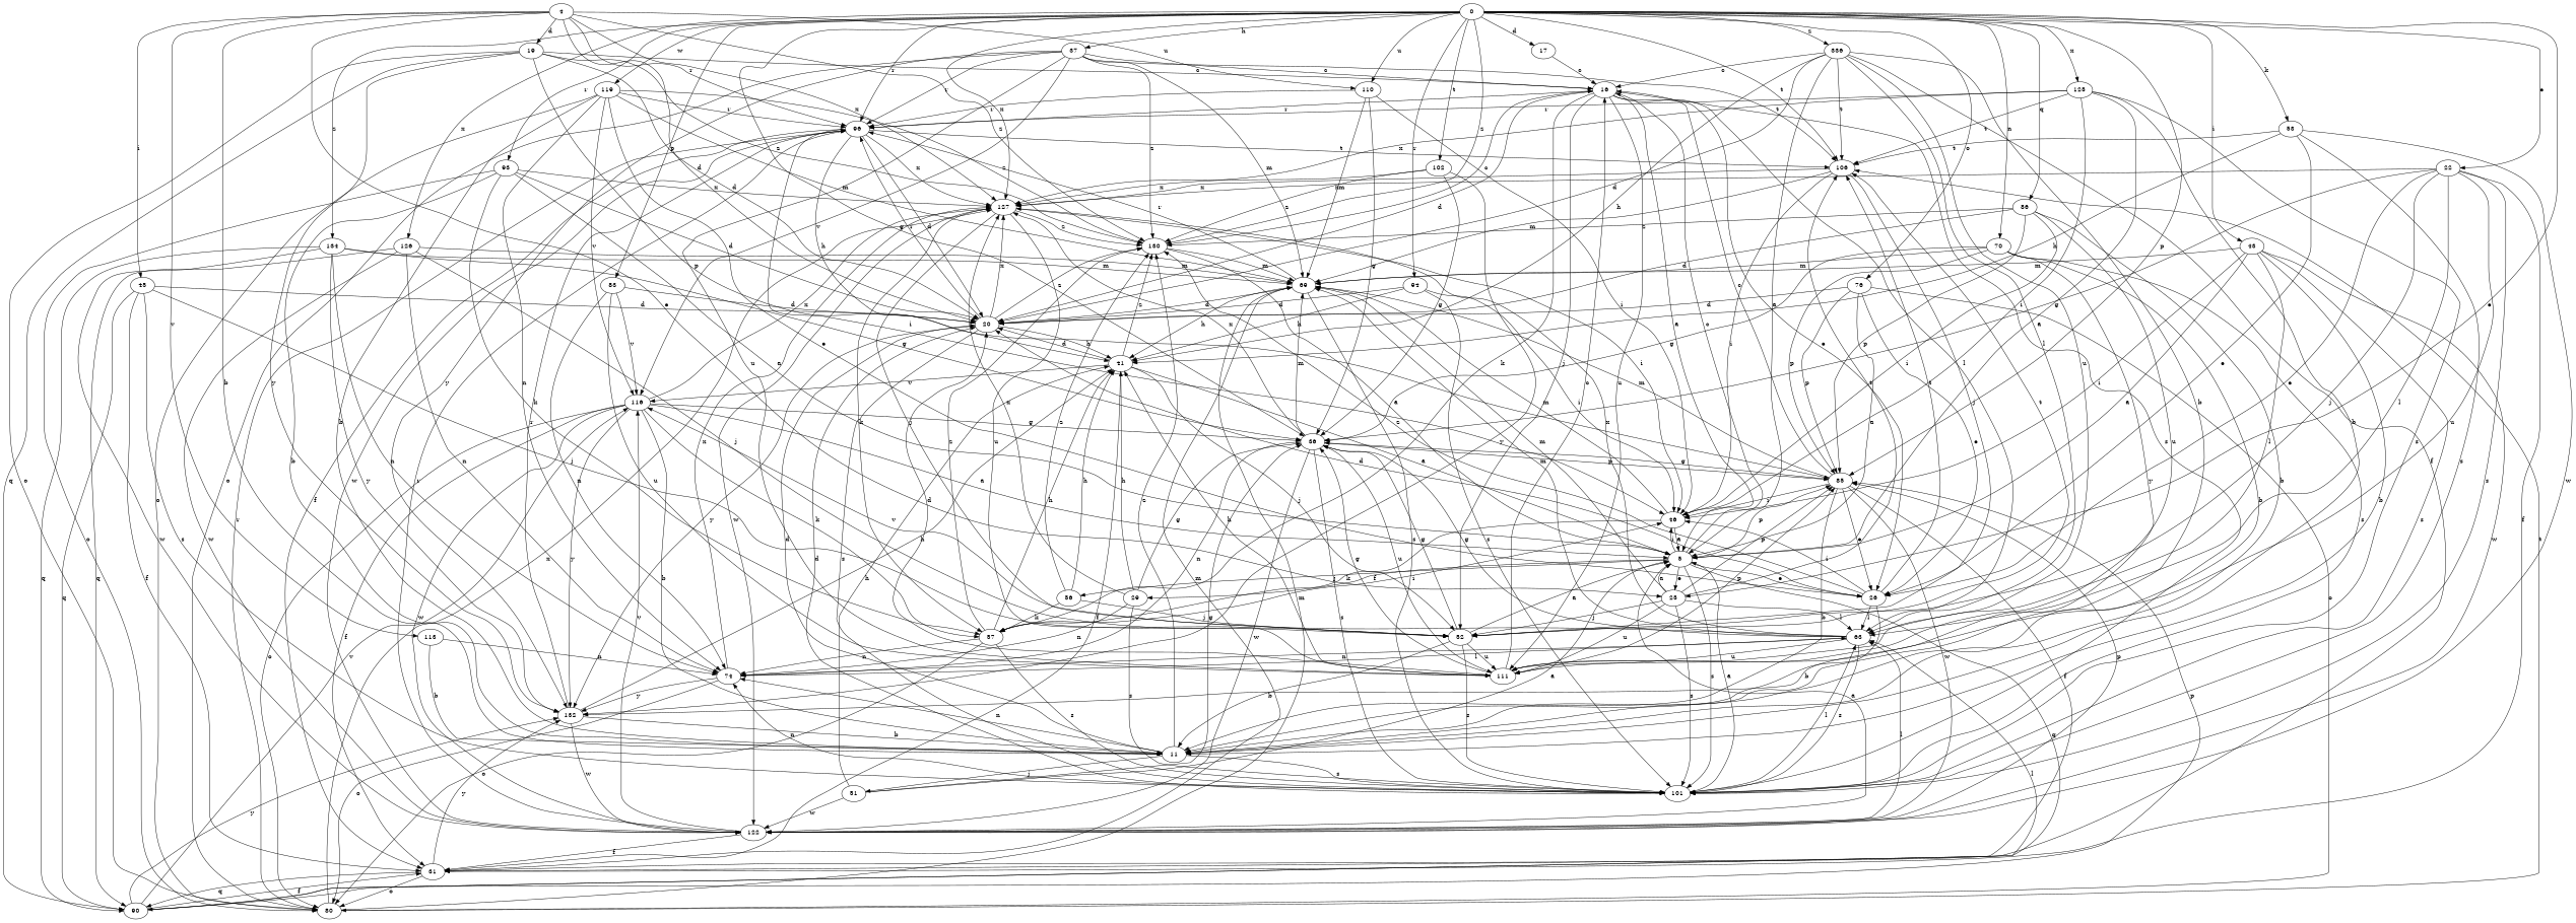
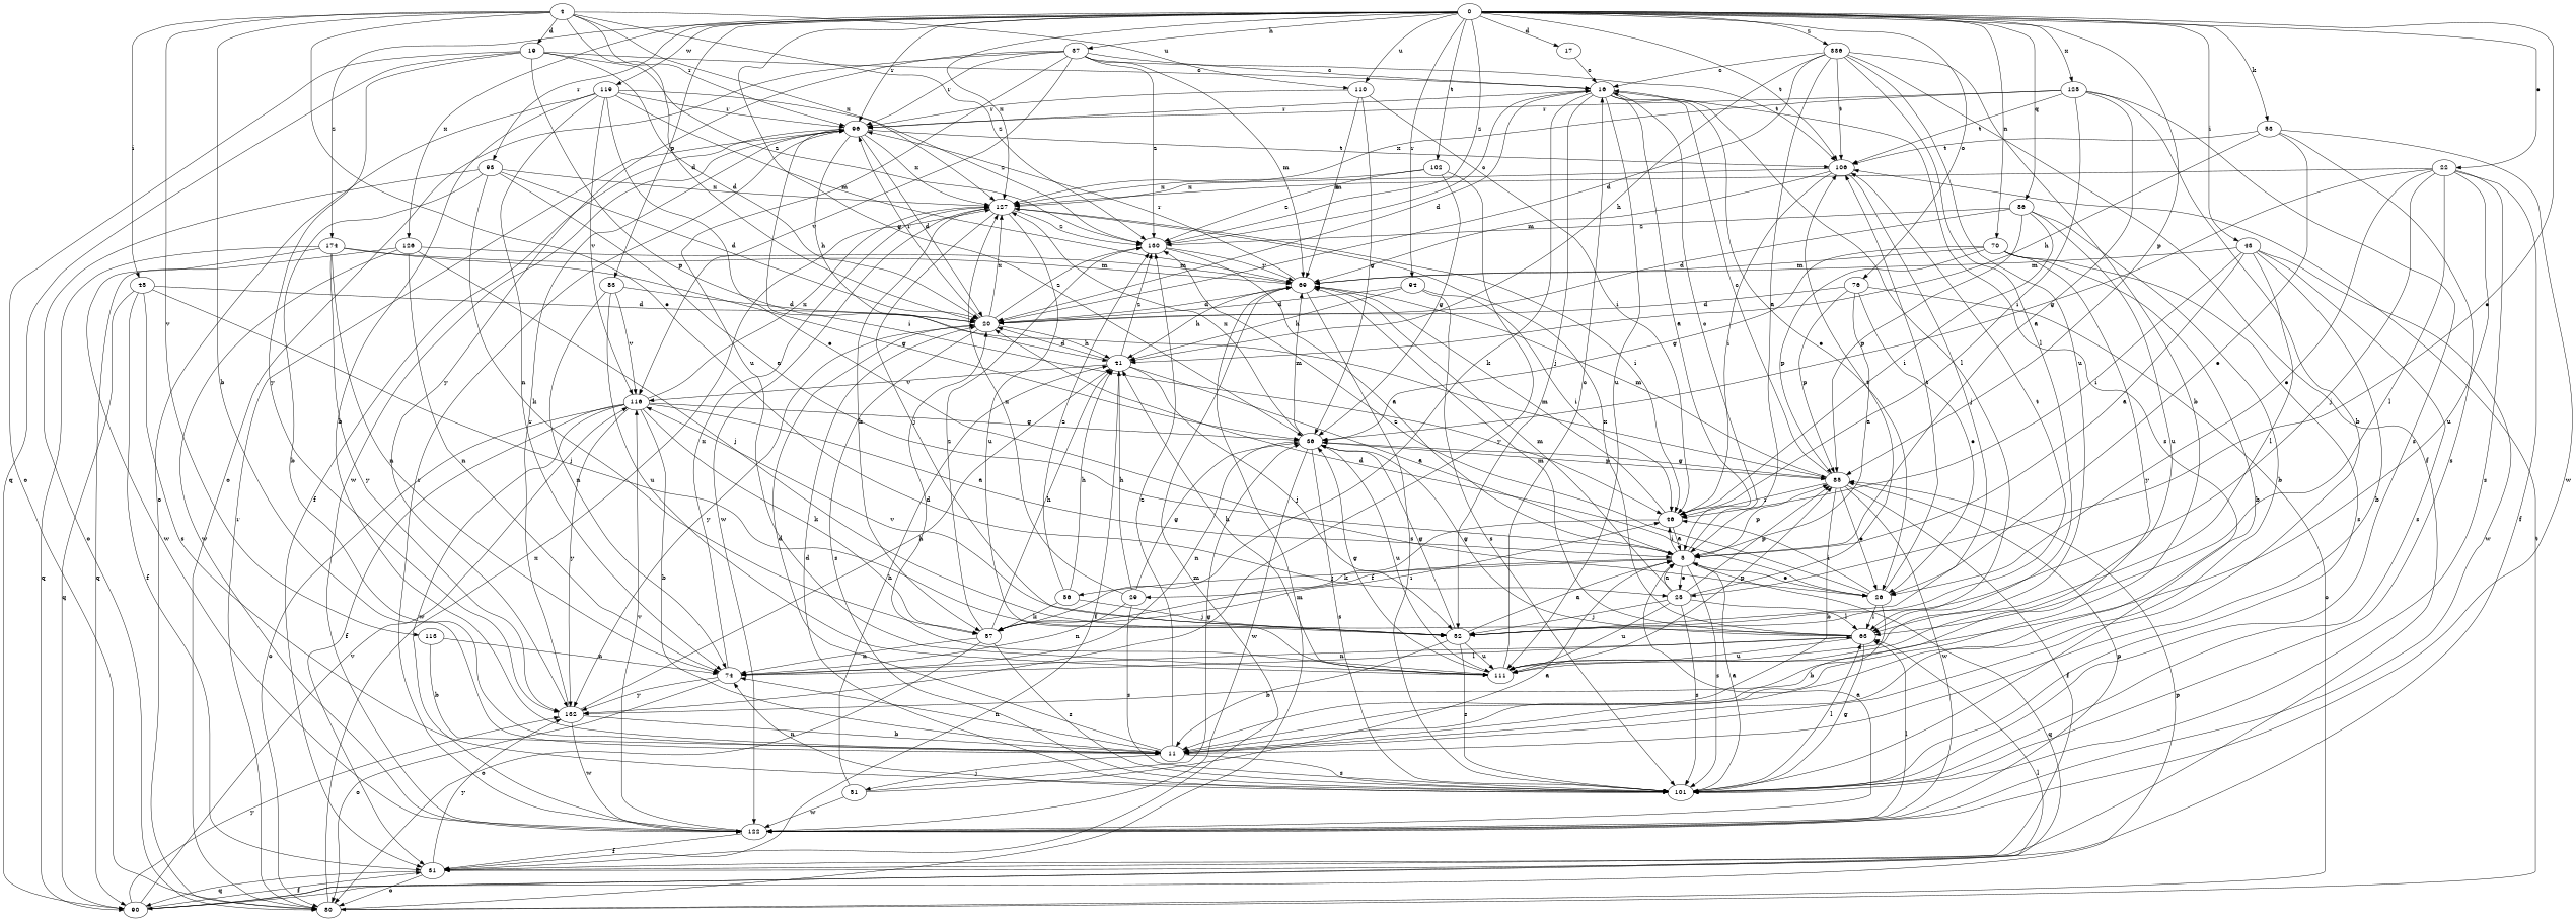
  strict digraph {
    0
    17
    22
    25
    36
    37
    43
    53
    70
    76
    83
    85
    86
    93
    94
    96
    102
    106
    110
    119
    125
    126
    127
-   134
+   134 [label=174]
    n25 [label=336]
    n26 [label=130]
    16
    26
    101
    52
    63
    111
    31
    5
    69
    74
    122
    80
    132
    116
    11
    46
    41
    20
    57
    90
    4
    19
    45
    113
    51
    29
    n53 [label=56]
    0 -> 17 [label=d]
    0 -> 22 [label=e]
    0 -> 25 [label=e]
    0 -> 36 [label=g]
    0 -> 37 [label=h]
    0 -> 43 [label=i]
    0 -> 53 [label=k]
    0 -> 70 [label=n]
    0 -> 76 [label=o]
    0 -> 83 [label=p]
    0 -> 85 [label=p]
    0 -> 86 [label=q]
    0 -> 93 [label=r]
    0 -> 94 [label=r]
    0 -> 96 [label=r]
    0 -> 102 [label=t]
    0 -> 106 [label=t]
    0 -> 110 [label=u]
    0 -> 119 [label=w]
    0 -> 125 [label=x]
    0 -> 126 [label=x]
    0 -> 127 [label=x]
    0 -> 134 [label=z]
    0 -> n25 [label=z]
    0 -> n26 [label=z]
    17 -> 16 [label=c]
    22 -> 36 [label=g]
    22 -> 127 [label=x]
    22 -> 26 [label=e]
    22 -> 101 [label=s]
    22 -> 52 [label=j]
    22 -> 63 [label=l]
    22 -> 111 [label=u]
    22 -> 31 [label=f]
    25 -> 85 [label=p]
    25 -> 106 [label=t]
    25 -> 101 [label=s]
    25 -> 52 [label=j]
    25 -> 63 [label=l]
    25 -> 111 [label=u]
    25 -> 5 [label=a]
    25 -> 69 [label=m]
    36 -> 85 [label=p]
    36 -> 127 [label=x]
    36 -> 101 [label=s]
    36 -> 111 [label=u]
    36 -> 69 [label=m]
    36 -> 74 [label=n]
    36 -> 122 [label=w]
    37 -> 96 [label=r]
    37 -> 106 [label=t]
    37 -> n26 [label=z]
    37 -> 16 [label=c]
    37 -> 111 [label=u]
    37 -> 69 [label=m]
    37 -> 80 [label=o]
    37 -> 132 [label=y]
    37 -> 116 [label=v]
    43 -> 101 [label=s]
    43 -> 63 [label=l]
    43 -> 5 [label=a]
    43 -> 69 [label=m]
    43 -> 122 [label=w]
    43 -> 11 [label=b]
    43 -> 46 [label=i]
    53 -> 106 [label=t]
    53 -> 26 [label=e]
    53 -> 101 [label=s]
    53 -> 122 [label=w]
    53 -> 41 [label=h]
    70 -> 36 [label=g]
    70 -> 85 [label=p]
    70 -> 101 [label=s]
    70 -> 69 [label=m]
    70 -> 132 [label=y]
    70 -> 11 [label=b]
    76 -> 85 [label=p]
    76 -> 26 [label=e]
    76 -> 5 [label=a]
    76 -> 80 [label=o]
    76 -> 20 [label=d]
    83 -> 111 [label=u]
    83 -> 74 [label=n]
    83 -> 116 [label=v]
    83 -> 20 [label=d]
    85 -> 36 [label=g]
    85 -> 16 [label=c]
    85 -> 26 [label=e]
    85 -> 31 [label=f]
    85 -> 69 [label=m]
    85 -> 122 [label=w]
    85 -> 11 [label=b]
    85 -> 46 [label=i]
    86 -> 85 [label=p]
    86 -> n26 [label=z]
    86 -> 111 [label=u]
    86 -> 11 [label=b]
    86 -> 46 [label=i]
    86 -> 20 [label=d]
    93 -> 127 [label=x]
    93 -> 5 [label=a]
    93 -> 80 [label=o]
    93 -> 11 [label=b]
    93 -> 20 [label=d]
    93 -> 57 [label=k]
    94 -> 101 [label=s]
    94 -> 46 [label=i]
    94 -> 41 [label=h]
    94 -> 20 [label=d]
    96 -> 106 [label=t]
    96 -> 127 [label=x]
    96 -> 31 [label=f]
    96 -> 122 [label=w]
    96 -> 46 [label=i]
    96 -> 41 [label=h]
    96 -> 20 [label=d]
    102 -> 36 [label=g]
    102 -> 127 [label=x]
    102 -> n26 [label=z]
    102 -> 132 [label=y]
    106 -> 127 [label=x]
    106 -> 52 [label=j]
    106 -> 69 [label=m]
    106 -> 46 [label=i]
    110 -> 36 [label=g]
    110 -> 96 [label=r]
    110 -> 69 [label=m]
    110 -> 46 [label=i]
    119 -> 96 [label=r]
    119 -> n26 [label=z]
    119 -> 26 [label=e]
    119 -> 69 [label=m]
    119 -> 74 [label=n]
    119 -> 80 [label=o]
    119 -> 116 [label=v]
    119 -> 11 [label=b]
    125 -> 96 [label=r]
    125 -> 106 [label=t]
    125 -> 127 [label=x]
    125 -> 101 [label=s]
    125 -> 5 [label=a]
    125 -> 11 [label=b]
    125 -> 46 [label=i]
    126 -> 52 [label=j]
    126 -> 69 [label=m]
    126 -> 74 [label=n]
    126 -> 122 [label=w]
    126 -> 90 [label=q]
    127 -> n26 [label=z]
    127 -> 52 [label=j]
    127 -> 111 [label=u]
    127 -> 122 [label=w]
    127 -> 46 [label=i]
    127 -> 57 [label=k]
    134 -> 36 [label=g]
    134 -> 69 [label=m]
    134 -> 74 [label=n]
    134 -> 122 [label=w]
    134 -> 132 [label=y]
    134 -> 90 [label=q]
    n25 -> 106 [label=t]
    n25 -> 16 [label=c]
    n25 -> 63 [label=l]
    n25 -> 111 [label=u]
    n25 -> 31 [label=f]
    n25 -> 5 [label=a]
    n25 -> 11 [label=b]
    n25 -> 41 [label=h]
    n25 -> 20 [label=d]
    n26 -> 16 [label=c]
    n26 -> 5 [label=a]
-   n26 -> 69 [label=m]
+   n26 -> 69 [label=y]
    16 -> 96 [label=r]
    16 -> 26 [label=e]
    16 -> 101 [label=s]
    16 -> 52 [label=j]
    16 -> 63 [label=l]
    16 -> 111 [label=u]
    16 -> 5 [label=a]
    16 -> 20 [label=d]
    16 -> 57 [label=k]
    26 -> 106 [label=t]
    26 -> n26 [label=z]
    26 -> 63 [label=l]
    26 -> 11 [label=b]
    26 -> 46 [label=i]
    26 -> 20 [label=d]
    101 -> 63 [label=l]
    101 -> 5 [label=a]
    101 -> 74 [label=n]
    101 -> 20 [label=d]
    52 -> 36 [label=g]
    52 -> 106 [label=t]
    52 -> 101 [label=s]
    52 -> 111 [label=u]
    52 -> 5 [label=a]
    52 -> 11 [label=b]
    63 -> 36 [label=g]
    63 -> 127 [label=x]
-   63 -> 101 [label=s]
+   63 -> 101 [label=g]
    63 -> 111 [label=u]
    63 -> 69 [label=m]
    63 -> 74 [label=n]
    63 -> 116 [label=v]
    111 -> 36 [label=g]
    111 -> 85 [label=p]
    111 -> 16 [label=c]
    111 -> 41 [label=h]
    111 -> 20 [label=d]
    31 -> 69 [label=m]
    31 -> 80 [label=o]
    31 -> 132 [label=y]
    31 -> 90 [label=q]
    5 -> 25 [label=e]
    5 -> 85 [label=p]
    5 -> 16 [label=c]
    5 -> 26 [label=e]
    5 -> 101 [label=s]
    5 -> 46 [label=i]
    5 -> 90 [label=q]
    5 -> 29 [label=f]
    5 -> n53 [label=j]
    69 -> 96 [label=r]
    69 -> 101 [label=s]
    69 -> 41 [label=h]
    69 -> 20 [label=d]
    74 -> 127 [label=x]
    74 -> 63 [label=l]
    74 -> 80 [label=o]
    74 -> 132 [label=y]
    122 -> 85 [label=p]
    122 -> 96 [label=r]
    122 -> 63 [label=l]
    122 -> 31 [label=f]
    122 -> 5 [label=a]
    122 -> 116 [label=v]
    80 -> 96 [label=r]
    80 -> 106 [label=t]
    80 -> 127 [label=x]
    80 -> 69 [label=m]
    132 -> 96 [label=r]
    132 -> 122 [label=w]
    132 -> 11 [label=b]
    132 -> 41 [label=h]
    116 -> 36 [label=g]
    116 -> 127 [label=x]
    116 -> 31 [label=f]
    116 -> 5 [label=a]
    116 -> 122 [label=w]
    116 -> 80 [label=o]
    116 -> 132 [label=y]
    116 -> 11 [label=b]
    116 -> 57 [label=k]
    11 -> n26 [label=z]
    11 -> 101 [label=s]
    11 -> 74 [label=n]
    11 -> 20 [label=d]
    11 -> 51 [label=j]
    46 -> 5 [label=a]
    46 -> 69 [label=m]
    46 -> 57 [label=k]
    41 -> n26 [label=z]
    41 -> 52 [label=j]
    41 -> 31 [label=f]
    41 -> 5 [label=a]
    41 -> 116 [label=v]
    41 -> 20 [label=d]
    20 -> 96 [label=r]
    20 -> 127 [label=x]
    20 -> n26 [label=z]
    20 -> 101 [label=s]
    20 -> 132 [label=y]
    20 -> 41 [label=h]
    57 -> n26 [label=z]
    57 -> 101 [label=s]
    57 -> 74 [label=n]
    57 -> 80 [label=o]
    57 -> 46 [label=i]
    57 -> 41 [label=h]
    90 -> 85 [label=p]
    90 -> 63 [label=l]
    90 -> 31 [label=f]
    90 -> 132 [label=y]
    90 -> 116 [label=v]
    4 -> 25 [label=e]
    4 -> 96 [label=r]
    4 -> 110 [label=u]
    4 -> 127 [label=x]
    4 -> n26 [label=z]
    4 -> 11 [label=b]
    4 -> 20 [label=d]
    4 -> 19 [label=d]
    4 -> 45 [label=i]
    4 -> 113 [label=v]
    19 -> 85 [label=p]
    19 -> n26 [label=z]
    19 -> 16 [label=c]
    19 -> 80 [label=o]
    19 -> 132 [label=y]
    19 -> 20 [label=d]
    19 -> 90 [label=q]
    45 -> 101 [label=s]
    45 -> 52 [label=j]
    45 -> 31 [label=f]
    45 -> 20 [label=d]
    45 -> 90 [label=q]
    113 -> 74 [label=n]
    113 -> 11 [label=b]
    51 -> 36 [label=g]
    51 -> 5 [label=a]
    51 -> 122 [label=w]
    51 -> 41 [label=h]
    29 -> 36 [label=g]
    29 -> 127 [label=x]
    29 -> 101 [label=s]
    29 -> 74 [label=n]
    29 -> 41 [label=h]
    n53 -> n26 [label=z]
    n53 -> 52 [label=j]
    n53 -> 41 [label=h]
    n53 -> 57 [label=k]
  }
